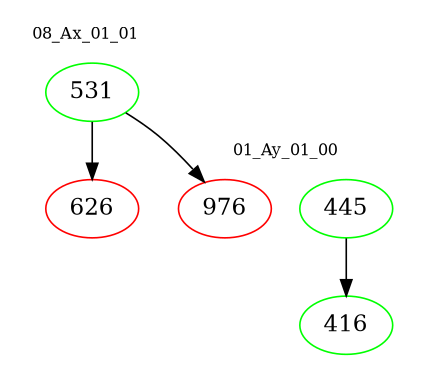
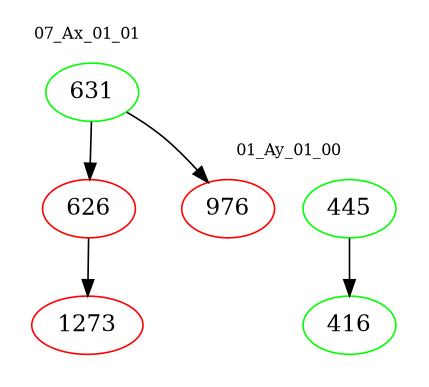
  digraph {
    node [color=green]
    edge [color=black]
    n1 [label=445]
    n2 [label=416]
    n3 [color=red label=976]
-   n4 [label=531]
+   n4 [label=631]
    n5 [color=red label=626]
+   n6 [color=red label=1273]
    subgraph cluster_1 {
      color=white
      fontsize=10
      label="01_Ay_01_00"
      n1
      n2
      n3
    }
    subgraph cluster_2 {
      color=white
      fontsize=10
-     label="08_Ax_01_01"
+     label="07_Ax_01_01"
      n4
      n5
+     n6
    }
    n1 -> n2
    n4 -> n3
    n4 -> n5
+   n5 -> n6
  }
